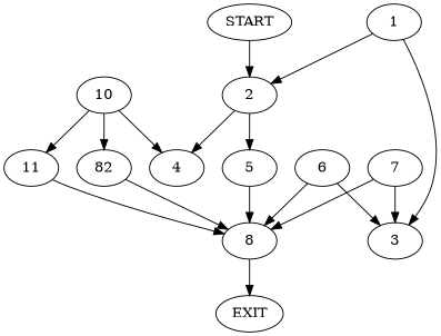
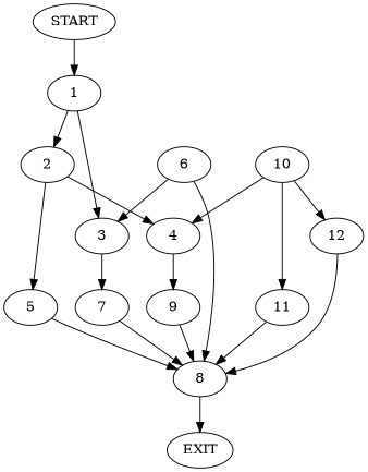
  digraph {
    n1 [label=START]
    1
    2
    3
    n5 [label=EXIT]
    4
    5
    7
+   9
    8
    6
    10
    11
-   12 [label=82]
-   n1 -> 2
+   12
+   n1 -> 1
    1 -> 2
    1 -> 3
    2 -> 4
    2 -> 5
-   7 -> 3
+   3 -> 7
+   4 -> 9
    5 -> 8
    7 -> 8
+   9 -> 8
    8 -> n5
    6 -> 3
    6 -> 8
    10 -> 4
    10 -> 11
    10 -> 12
    11 -> 8
    12 -> 8
  }
